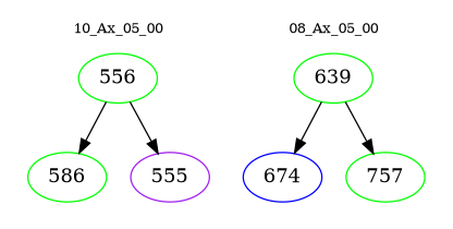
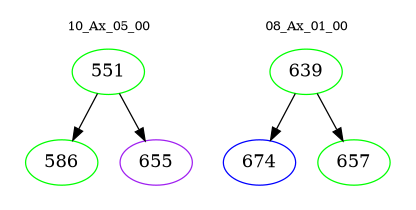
  digraph {
    node [color=green]
    edge [color=black]
-   n1 [label=556]
+   n1 [label=551]
    n2 [label=586]
-   n3 [color=purple label=555]
+   n3 [color=purple label=655]
    n4 [label=639]
    n5 [color=blue label=674]
-   n6 [label=757]
+   n6 [label=657]
    subgraph cluster_1 {
      color=white
      fontsize=10
      label="10_Ax_05_00"
      n1
      n2
      n3
    }
    subgraph cluster_2 {
      color=white
      fontsize=10
-     label="08_Ax_05_00"
+     label="08_Ax_01_00"
      n4
      n5
      n6
    }
    n1 -> n2
    n1 -> n3
    n4 -> n5
    n4 -> n6
  }
